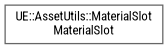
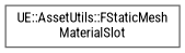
  digraph {
    rankdir=TB
    fontname="Roboto Condensed"
-   n1 [color=grey40 fillcolor=white fontname="Roboto Condensed" fontsize=10 height=0.2 label="UE::AssetUtils::MaterialSlot\lMaterialSlot" shape=box style=filled width=0.4]
+   n1 [color=grey40 fillcolor=white fontname="Roboto Condensed" fontsize=10 height=0.2 label="UE::AssetUtils::FStaticMesh\lMaterialSlot" shape=box style=filled width=0.4]
  }
